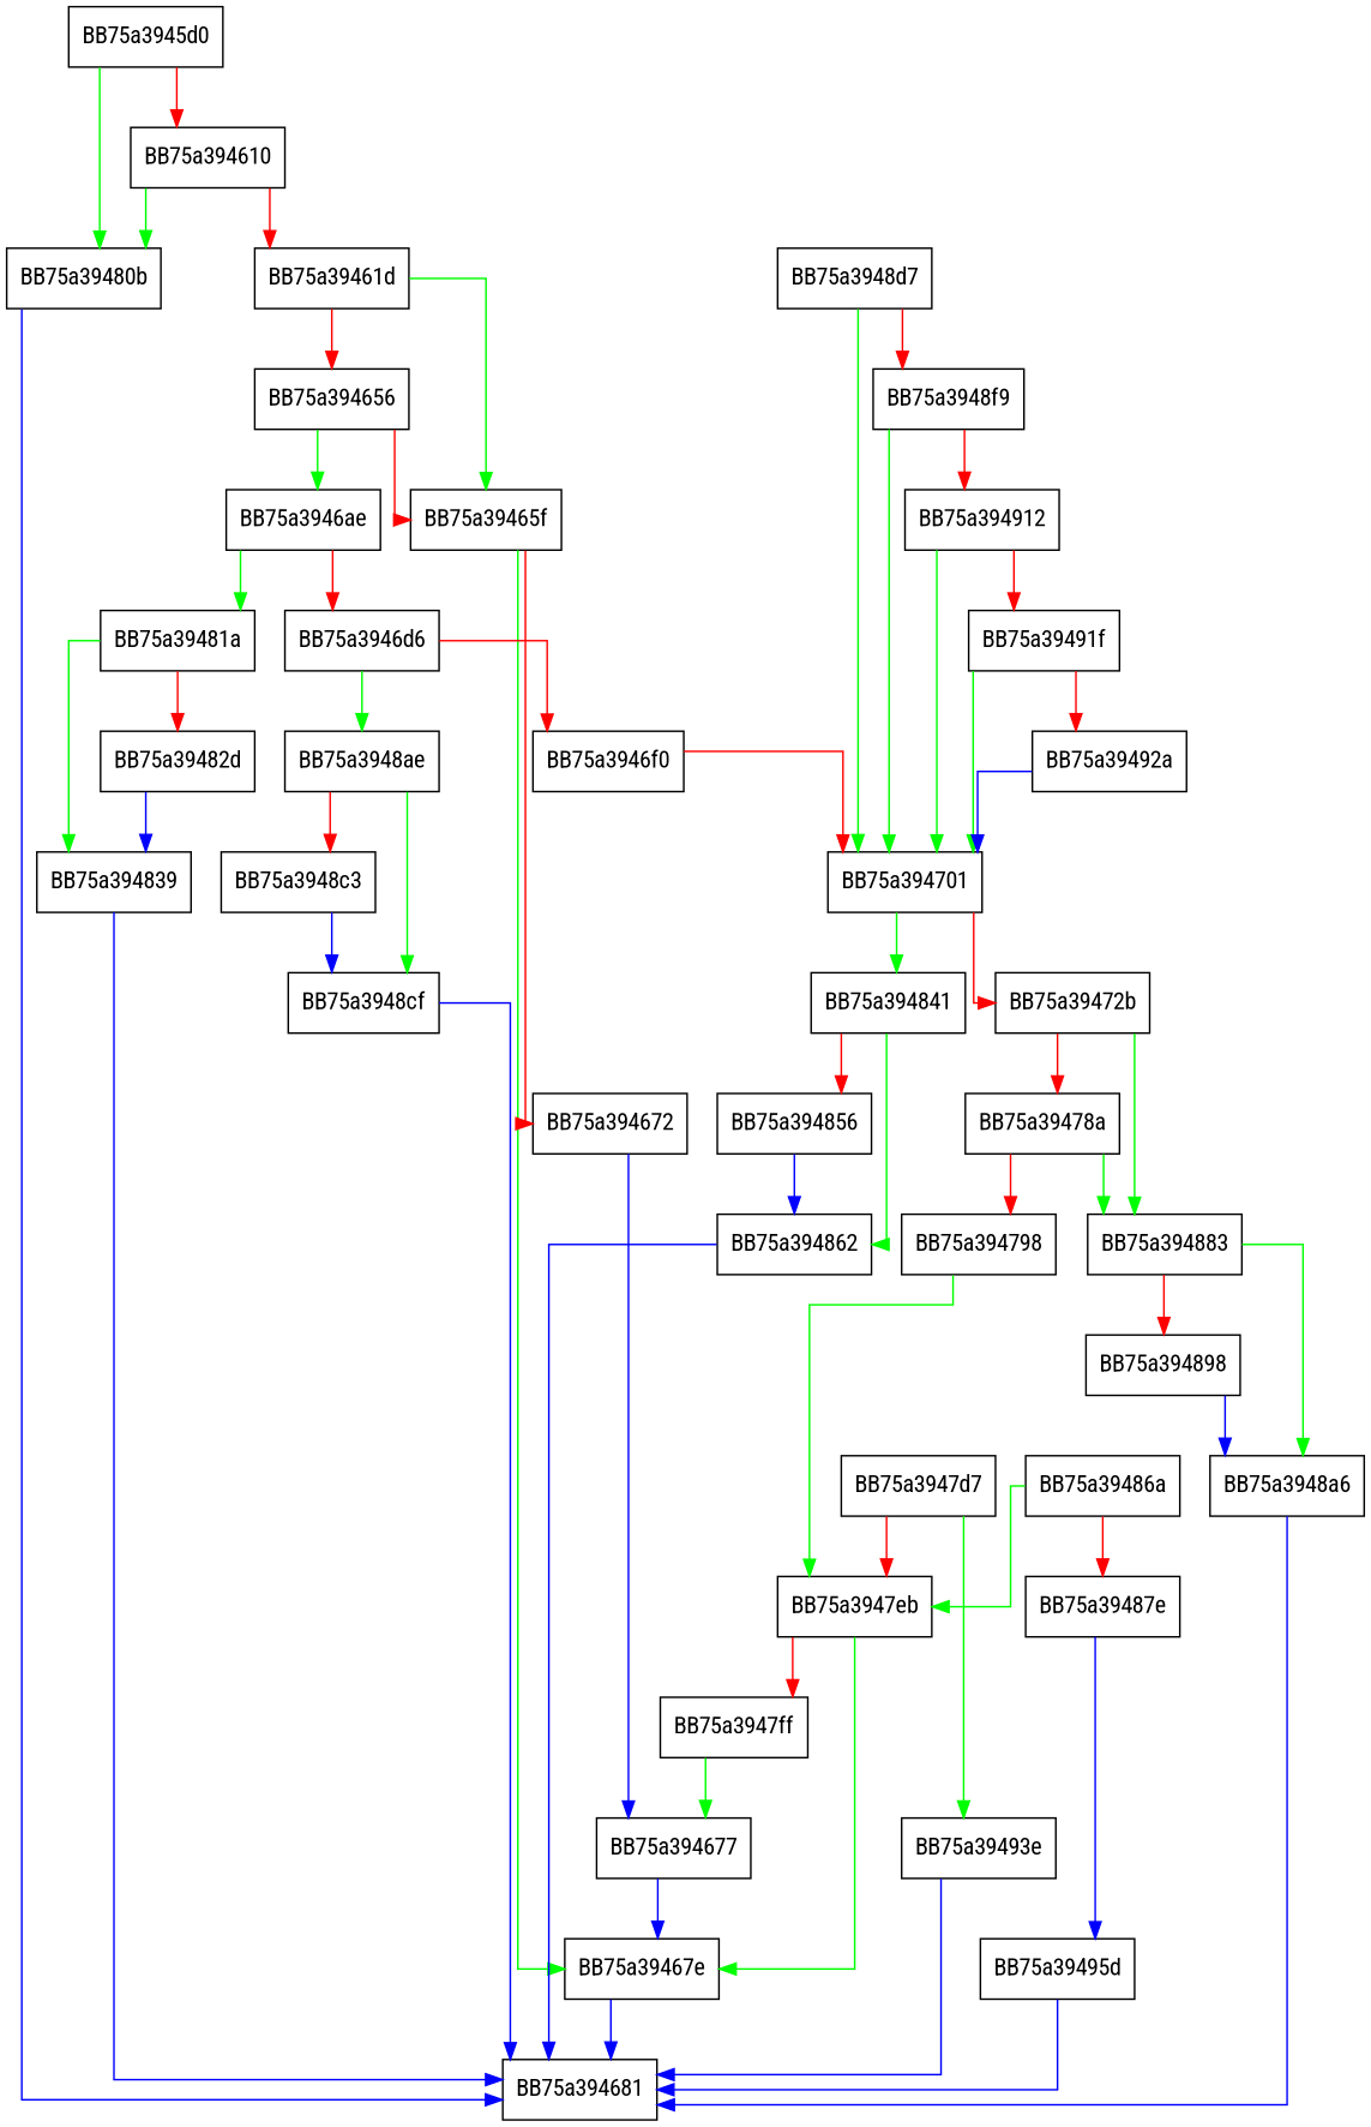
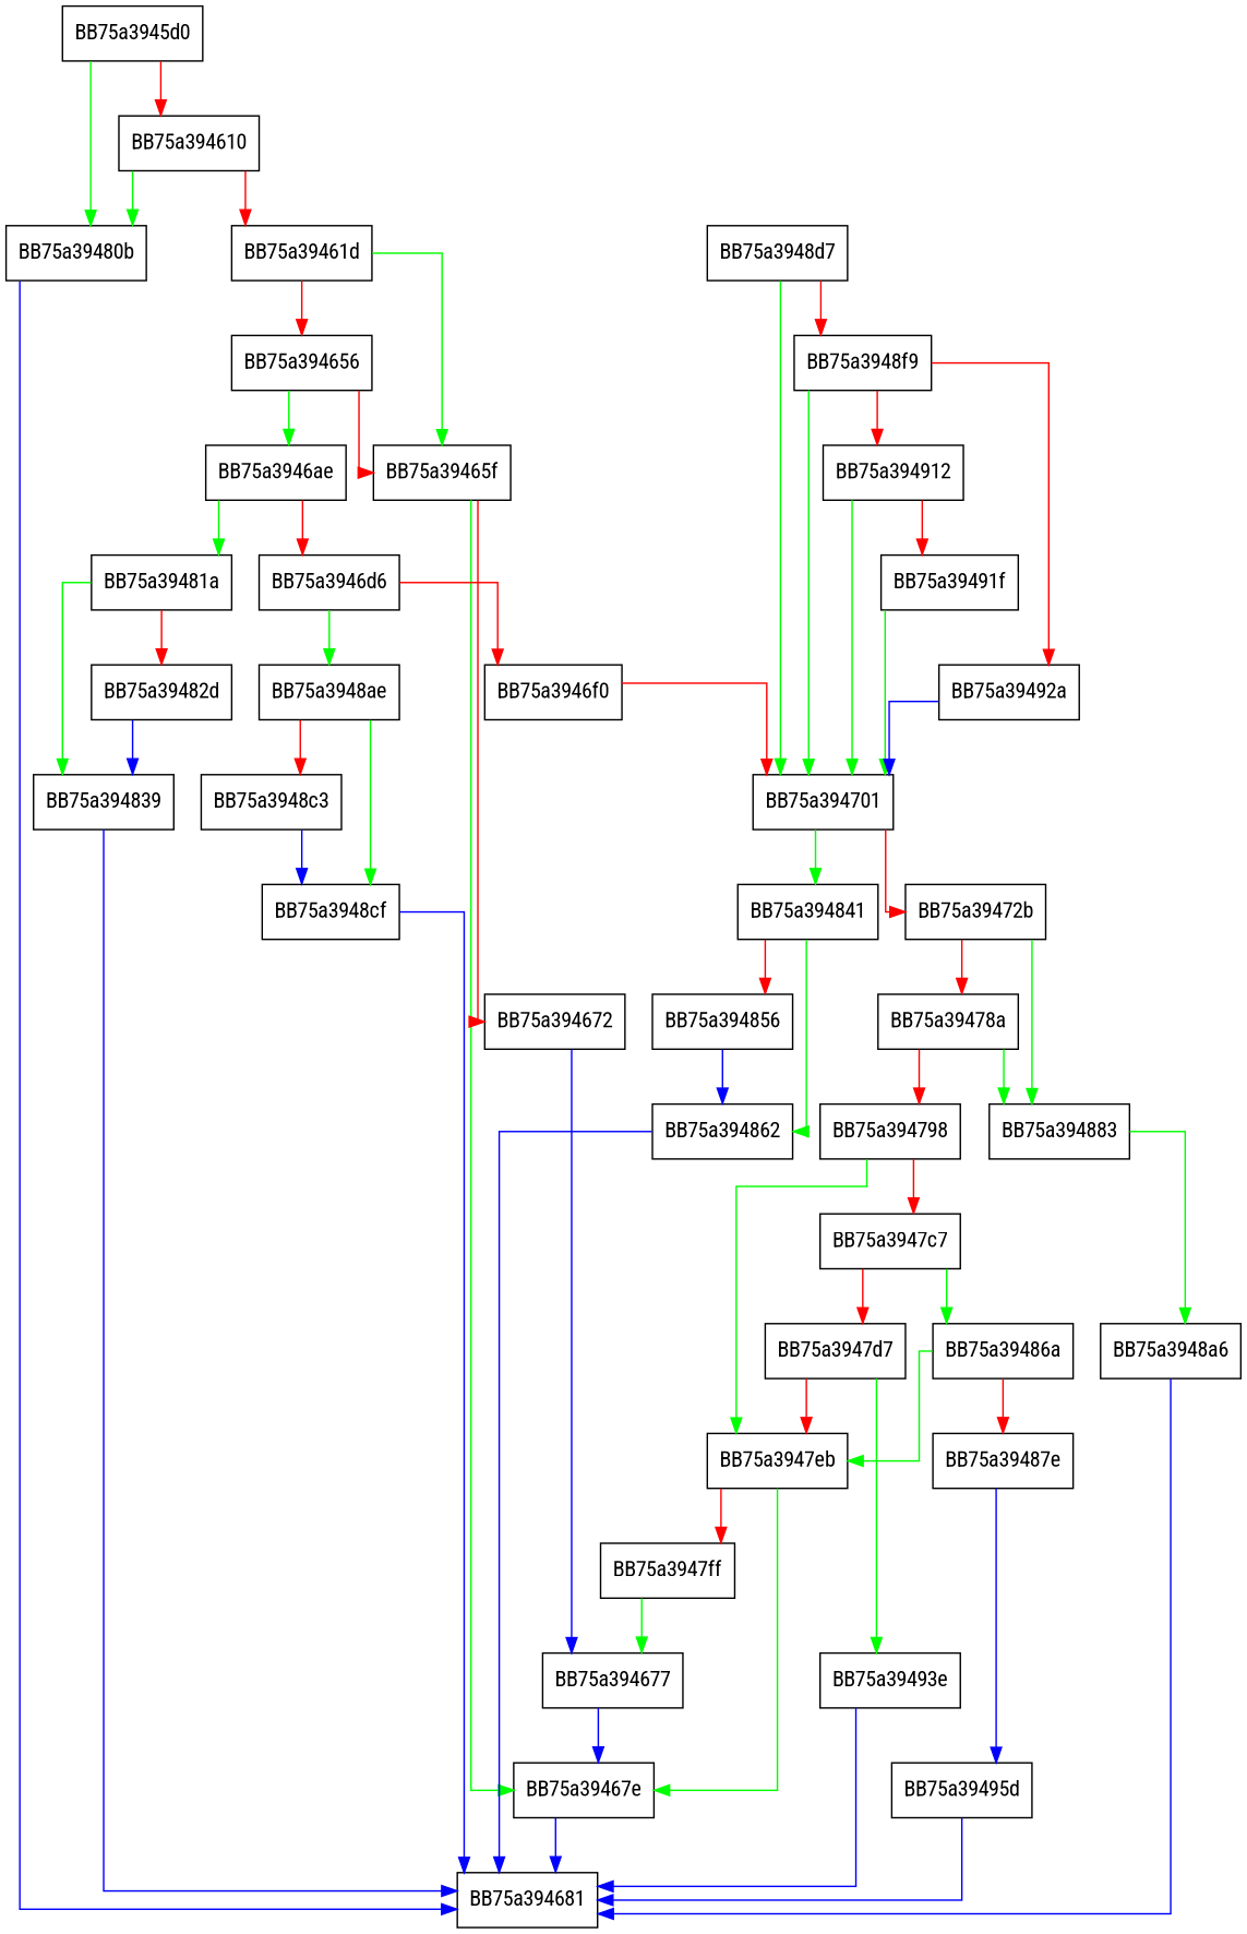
  digraph {
    fontname="Roboto Condensed"
    splines=ortho
    node [fontname="Roboto Condensed" shape=box]
    edge [color=green fontname="Roboto Condensed"]
    BB75a3945d0
    BB75a39480b
    BB75a394610
    BB75a394681
    BB75a39461d
    BB75a39465f
    BB75a394656
    BB75a39467e
    BB75a394672
    BB75a3946ae
    BB75a394677
    BB75a39481a
    BB75a3946d6
    BB75a394839
    BB75a39482d
    BB75a3948ae
    BB75a3946f0
    BB75a3948cf
    BB75a3948c3
    BB75a394701
    BB75a3948d7
    BB75a3948f9
    BB75a394841
    BB75a39472b
    BB75a394912
    BB75a394862
    BB75a394856
    BB75a394883
    BB75a39478a
    BB75a3948a6
-   BB75a394898
    BB75a394798
    BB75a3947eb
+   BB75a3947c7
    BB75a3947ff
    BB75a39486a
    BB75a3947d7
    BB75a39487e
    BB75a39493e
    BB75a39495d
    BB75a39491f
    BB75a39492a
    BB75a3945d0 -> BB75a39480b
    BB75a3945d0 -> BB75a394610 [color=red]
    BB75a39480b -> BB75a394681 [color=blue]
    BB75a394610 -> BB75a39480b
    BB75a394610 -> BB75a39461d [color=red]
    BB75a39461d -> BB75a39465f
    BB75a39461d -> BB75a394656 [color=red]
    BB75a39465f -> BB75a39467e
    BB75a39465f -> BB75a394672 [color=red]
    BB75a394656 -> BB75a39465f [color=red]
    BB75a394656 -> BB75a3946ae
    BB75a39467e -> BB75a394681 [color=blue]
    BB75a394672 -> BB75a394677 [color=blue]
    BB75a3946ae -> BB75a39481a
    BB75a3946ae -> BB75a3946d6 [color=red]
    BB75a394677 -> BB75a39467e [color=blue]
    BB75a39481a -> BB75a394839
    BB75a39481a -> BB75a39482d [color=red]
    BB75a3946d6 -> BB75a3948ae
    BB75a3946d6 -> BB75a3946f0 [color=red]
    BB75a394839 -> BB75a394681 [color=blue]
    BB75a39482d -> BB75a394839 [color=blue]
    BB75a3948ae -> BB75a3948cf
    BB75a3948ae -> BB75a3948c3 [color=red]
    BB75a3946f0 -> BB75a394701 [color=red]
    BB75a3948cf -> BB75a394681 [color=blue]
    BB75a3948c3 -> BB75a3948cf [color=blue]
    BB75a394701 -> BB75a394841
    BB75a394701 -> BB75a39472b [color=red]
    BB75a3948d7 -> BB75a394701
    BB75a3948d7 -> BB75a3948f9 [color=red]
    BB75a3948f9 -> BB75a394701
    BB75a3948f9 -> BB75a394912 [color=red]
    BB75a394841 -> BB75a394862
    BB75a394841 -> BB75a394856 [color=red]
    BB75a39472b -> BB75a394883
    BB75a39472b -> BB75a39478a [color=red]
    BB75a394912 -> BB75a394701
    BB75a394912 -> BB75a39491f [color=red]
    BB75a394862 -> BB75a394681 [color=blue]
    BB75a394856 -> BB75a394862 [color=blue]
    BB75a394883 -> BB75a3948a6
-   BB75a394883 -> BB75a394898 [color=red]
    BB75a39478a -> BB75a394883
    BB75a39478a -> BB75a394798 [color=red]
    BB75a3948a6 -> BB75a394681 [color=blue]
-   BB75a394898 -> BB75a3948a6 [color=blue]
    BB75a394798 -> BB75a3947eb
+   BB75a394798 -> BB75a3947c7 [color=red]
    BB75a3947eb -> BB75a39467e
    BB75a3947eb -> BB75a3947ff [color=red]
+   BB75a3947c7 -> BB75a39486a
+   BB75a3947c7 -> BB75a3947d7 [color=red]
    BB75a3947ff -> BB75a394677
    BB75a39486a -> BB75a3947eb
    BB75a39486a -> BB75a39487e [color=red]
    BB75a3947d7 -> BB75a3947eb [color=red]
    BB75a3947d7 -> BB75a39493e
    BB75a39487e -> BB75a39495d [color=blue]
    BB75a39493e -> BB75a394681 [color=blue]
    BB75a39495d -> BB75a394681 [color=blue]
    BB75a39491f -> BB75a394701
-   BB75a39491f -> BB75a39492a [color=red]
+   BB75a3948f9 -> BB75a39492a [color=red]
    BB75a39492a -> BB75a394701 [color=blue]
  }
